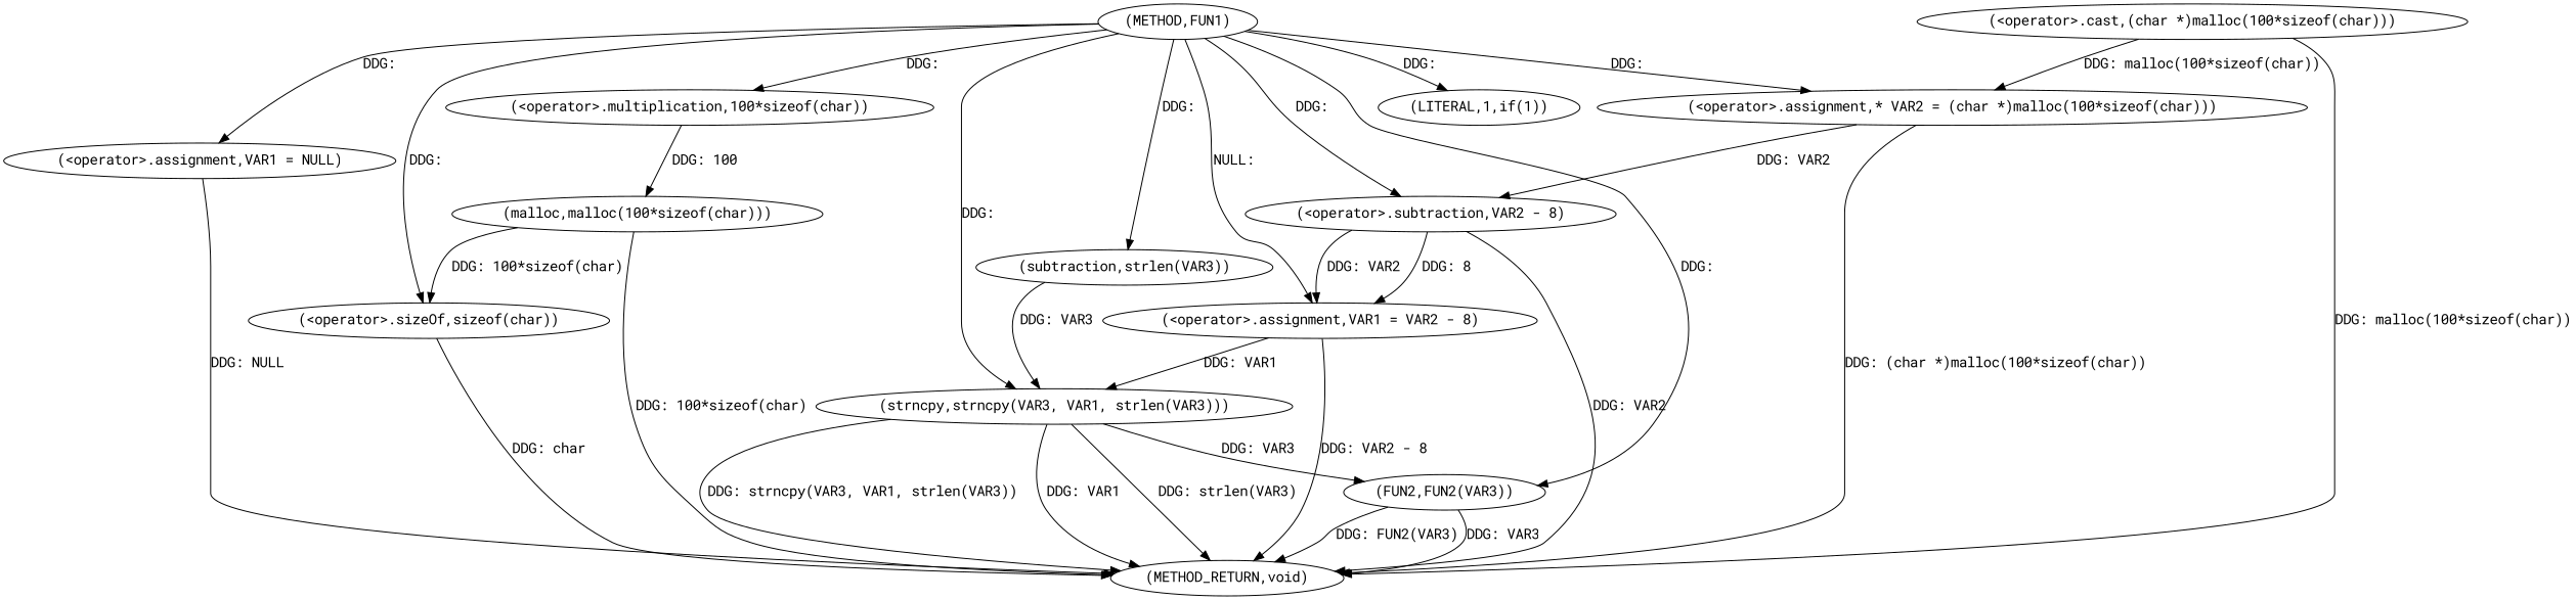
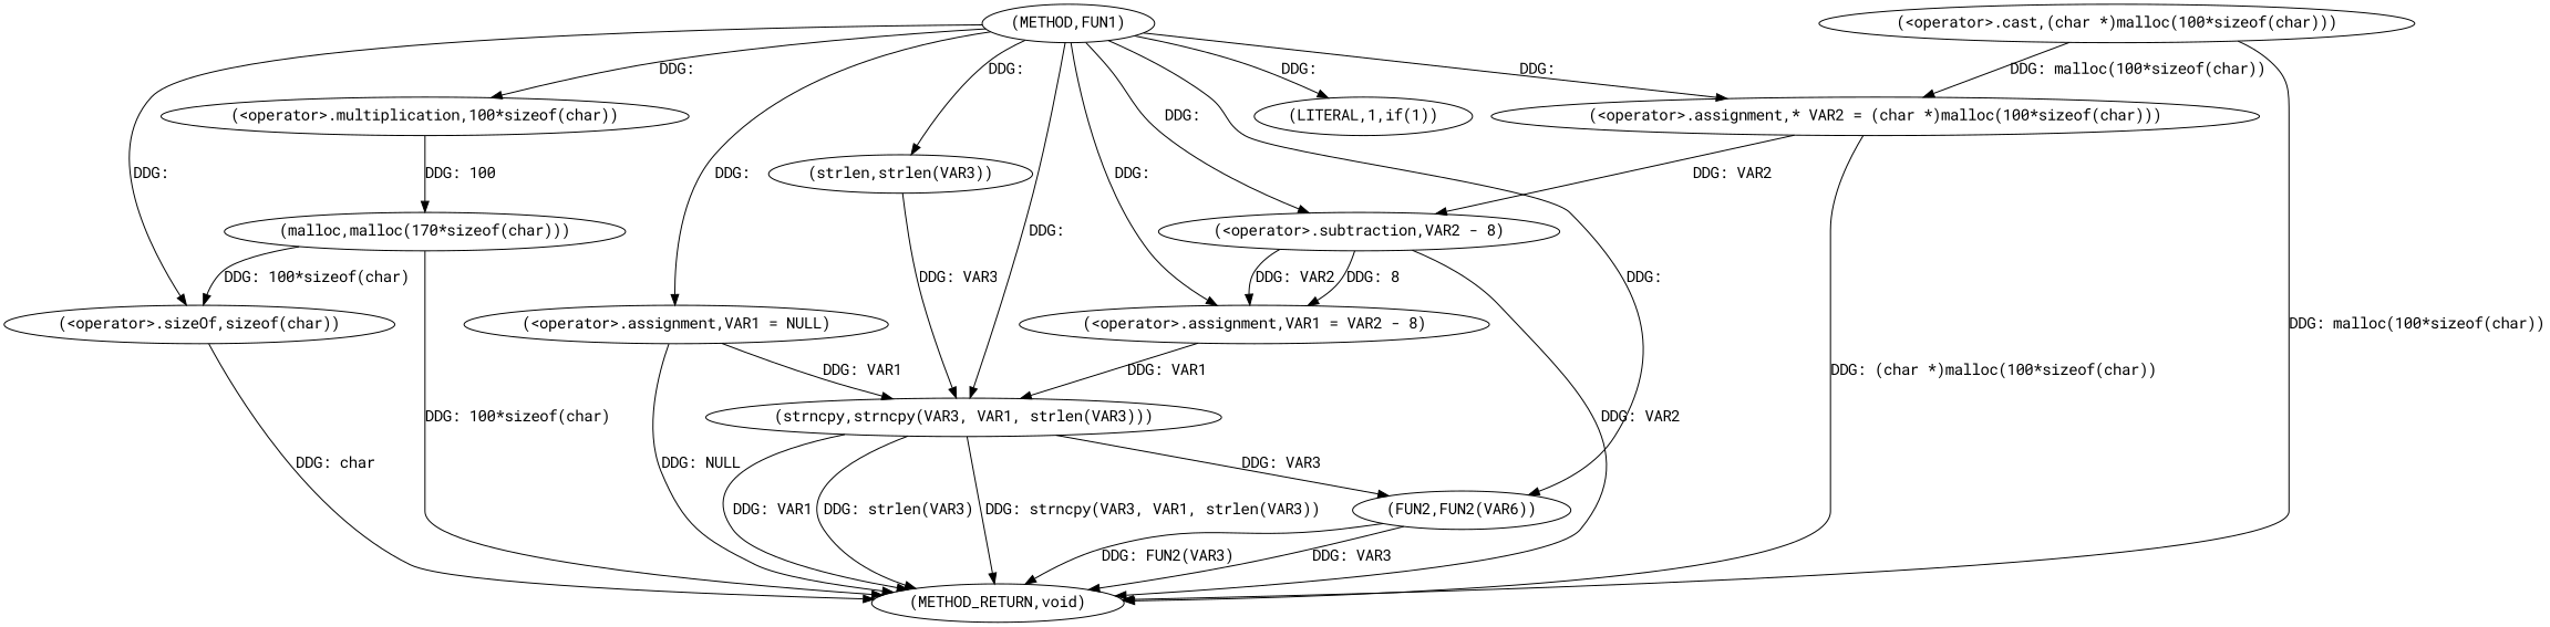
  digraph {
    fontname="Roboto Mono"
    node [fontname="Roboto Mono"]
    edge [fontname="Roboto Mono"]
    n1 [label="(METHOD,FUN1)"]
    n2 [label="(<operator>.assignment,VAR1 = NULL)"]
    n3 [label="(LITERAL,1,if(1))"]
    n4 [label="(<operator>.assignment,* VAR2 = (char *)malloc(100*sizeof(char)))"]
    n5 [label="(<operator>.multiplication,100*sizeof(char))"]
    n6 [label="(<operator>.sizeOf,sizeof(char))"]
    n7 [label="(<operator>.assignment,VAR1 = VAR2 - 8)"]
    n8 [label="(<operator>.subtraction,VAR2 - 8)"]
    n9 [label="(strncpy,strncpy(VAR3, VAR1, strlen(VAR3)))"]
-   n10 [label="(subtraction,strlen(VAR3))"]
-   n11 [label="(FUN2,FUN2(VAR3))"]
+   n10 [label="(strlen,strlen(VAR3))"]
+   n11 [label="(FUN2,FUN2(VAR6))"]
    n12 [label="(METHOD_RETURN,void)"]
-   n13 [label="(malloc,malloc(100*sizeof(char)))"]
+   n13 [label="(malloc,malloc(170*sizeof(char)))"]
    n14 [label="(<operator>.cast,(char *)malloc(100*sizeof(char)))"]
    n1 -> n2 [label="DDG: "]
    n1 -> n3 [label="DDG: "]
    n1 -> n4 [label="DDG: "]
    n1 -> n5 [label="DDG: "]
    n1 -> n6 [label="DDG: "]
-   n1 -> n7 [label="NULL: "]
+   n1 -> n7 [label="DDG: "]
    n1 -> n8 [label="DDG: "]
    n1 -> n9 [label="DDG: "]
    n1 -> n10 [label="DDG: "]
    n1 -> n11 [label="DDG: "]
+   n2 -> n9 [label="DDG: VAR1"]
    n2 -> n12 [label="DDG: NULL"]
    n4 -> n8 [label="DDG: VAR2"]
    n4 -> n12 [label="DDG: (char *)malloc(100*sizeof(char))"]
    n5 -> n13 [label="DDG: 100"]
    n6 -> n12 [label="DDG: char"]
    n7 -> n9 [label="DDG: VAR1"]
-   n7 -> n12 [label="DDG: VAR2 - 8"]
    n8 -> n7 [label="DDG: VAR2"]
    n8 -> n7 [label="DDG: 8"]
    n8 -> n12 [label="DDG: VAR2"]
    n9 -> n11 [label="DDG: VAR3"]
    n9 -> n12 [label="DDG: strlen(VAR3)"]
    n9 -> n12 [label="DDG: strncpy(VAR3, VAR1, strlen(VAR3))"]
    n9 -> n12 [label="DDG: VAR1"]
    n10 -> n9 [label="DDG: VAR3"]
    n11 -> n12 [label="DDG: VAR3"]
    n11 -> n12 [label="DDG: FUN2(VAR3)"]
    n13 -> n6 [label="DDG: 100*sizeof(char)"]
    n13 -> n12 [label="DDG: 100*sizeof(char)"]
    n14 -> n4 [label="DDG: malloc(100*sizeof(char))"]
    n14 -> n12 [label="DDG: malloc(100*sizeof(char))"]
  }
